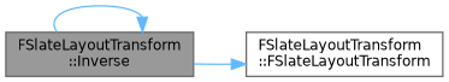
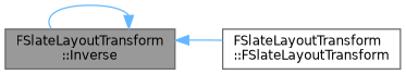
  digraph {
    rankdir=LR
    node [fontname=Helvetica fontsize=10 shape=box style=filled]
    edge [color=steelblue1 fontname=Helvetica fontsize=10 labelfontname=Helvetica labelfontsize=10 style=solid]
    n1 [color=gray40 fillcolor=grey60 fontcolor=black height=0.2 label="FSlateLayoutTransform\l::Inverse" width=0.4]
    n2 [color=grey40 fillcolor=white height=0.2 label="FSlateLayoutTransform\l::FSlateLayoutTransform" width=0.4]
    n1 -> n1
-   n1 -> n2
+   n2 -> n1
  }
